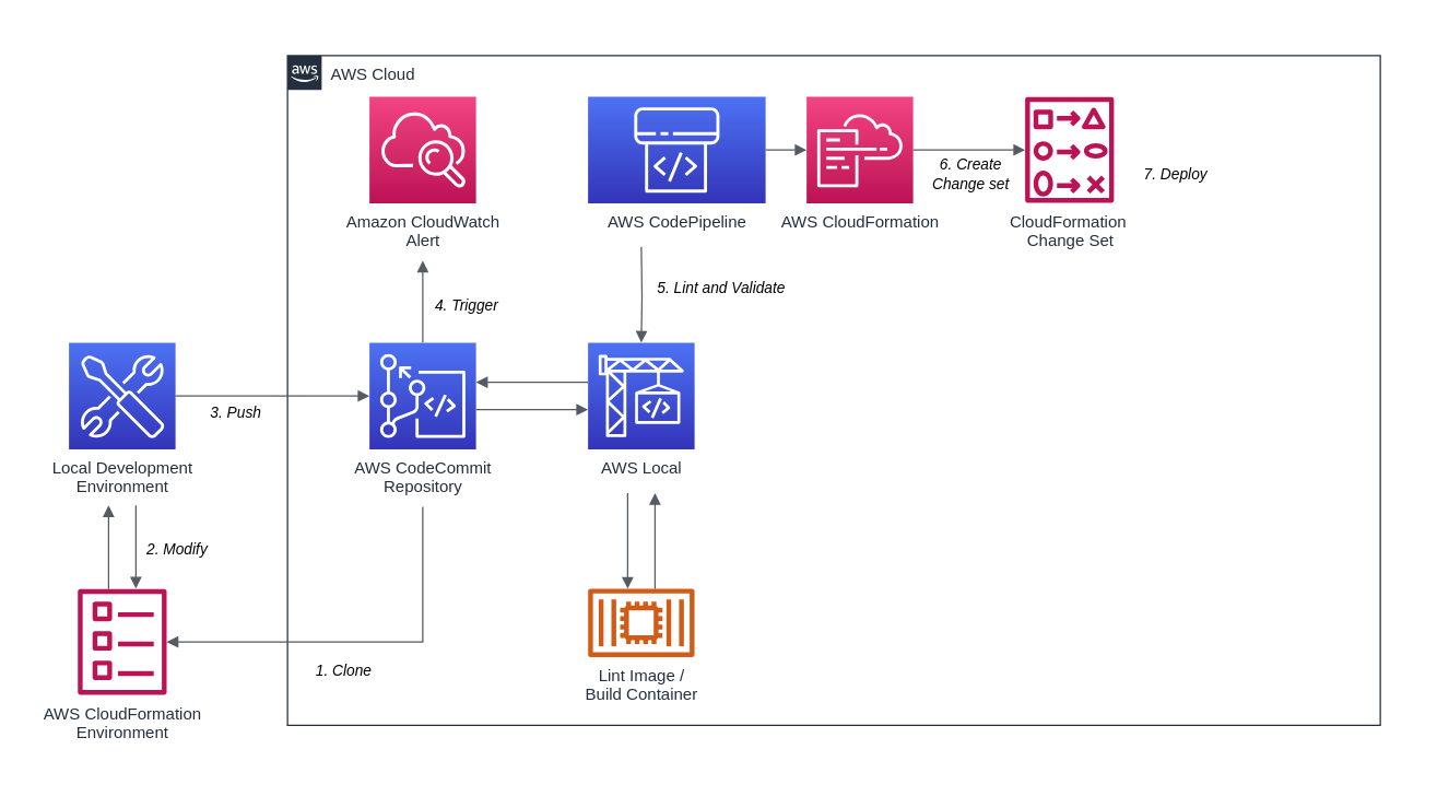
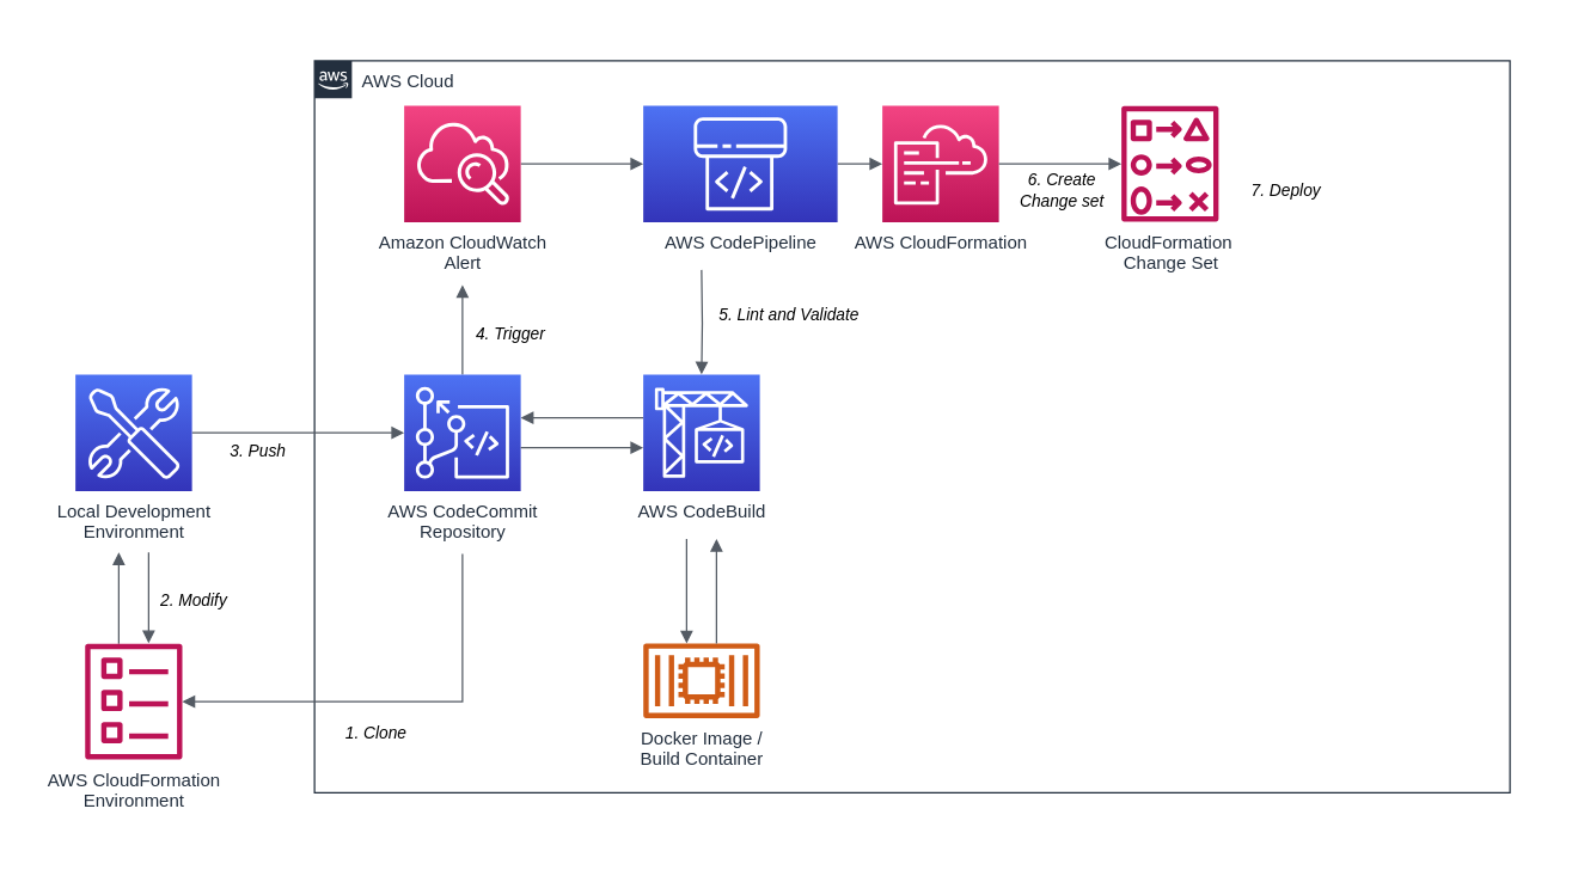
  <mxCell id="0" />
  <mxCell id="1" parent="0" />
  <mxCell id="2" value="" style="rounded=0;whiteSpace=wrap;html=1;align=left;strokeColor=none;" parent="1" vertex="1"><mxGeometry x="20" y="20" width="1010" height="540" as="geometry" /></mxCell>
  <mxCell id="3" value="AWS Cloud" style="points=[[0,0],[0.25,0],[0.5,0],[0.75,0],[1,0],[1,0.25],[1,0.5],[1,0.75],[1,1],[0.75,1],[0.5,1],[0.25,1],[0,1],[0,0.75],[0,0.5],[0,0.25]];outlineConnect=0;gradientColor=none;html=1;whiteSpace=wrap;fontSize=12;fontStyle=0;shape=mxgraph.aws4.group;grIcon=mxgraph.aws4.group_aws_cloud_alt;strokeColor=#232F3E;fillColor=none;verticalAlign=top;align=left;spacingLeft=30;fontColor=#232F3E;dashed=0;" vertex="1" parent="1"><mxGeometry x="210" y="40" width="800" height="490" as="geometry" /></mxCell>
  <mxCell id="4" style="edgeStyle=orthogonalEdgeStyle;rounded=0;orthogonalLoop=1;jettySize=auto;html=1;endArrow=block;endFill=1;strokeColor=#545B64;" parent="1" edge="1"><mxGeometry relative="1" as="geometry"><mxPoint x="430" y="279" as="sourcePoint" /><mxPoint x="348" y="279" as="targetPoint" /></mxGeometry></mxCell>
  <mxCell id="5" style="edgeStyle=orthogonalEdgeStyle;rounded=0;orthogonalLoop=1;jettySize=auto;html=1;endArrow=block;endFill=1;strokeColor=#545B64;" parent="1" edge="1"><mxGeometry relative="1" as="geometry"><mxPoint x="459" y="360" as="sourcePoint" /><mxPoint x="459" y="430.045" as="targetPoint" /></mxGeometry></mxCell>
- <mxCell id="6" value="AWS Local" style="outlineConnect=0;fontColor=#232F3E;gradientColor=#4D72F3;gradientDirection=north;fillColor=#3334B9;strokeColor=#ffffff;dashed=0;verticalLabelPosition=bottom;verticalAlign=top;align=center;html=1;fontSize=12;fontStyle=0;aspect=fixed;shape=mxgraph.aws4.resourceIcon;resIcon=mxgraph.aws4.codebuild;" parent="1" vertex="1"><mxGeometry x="430" y="250" width="78" height="78" as="geometry" /></mxCell>
+ <mxCell id="6" value="AWS CodeBuild" style="outlineConnect=0;fontColor=#232F3E;gradientColor=#4D72F3;gradientDirection=north;fillColor=#3334B9;strokeColor=#ffffff;dashed=0;verticalLabelPosition=bottom;verticalAlign=top;align=center;html=1;fontSize=12;fontStyle=0;aspect=fixed;shape=mxgraph.aws4.resourceIcon;resIcon=mxgraph.aws4.codebuild;" parent="1" vertex="1"><mxGeometry x="430" y="250" width="78" height="78" as="geometry" /></mxCell>
  <mxCell id="7" style="edgeStyle=orthogonalEdgeStyle;rounded=0;orthogonalLoop=1;jettySize=auto;html=1;endArrow=block;endFill=1;strokeColor=#545B64;fontStyle=2" parent="1" target="17" edge="1"><mxGeometry relative="1" as="geometry"><mxPoint x="309" y="370" as="sourcePoint" /><Array as="points"><mxPoint x="309" y="469" /></Array></mxGeometry></mxCell>
  <mxCell id="8" value="1. Clone" style="edgeLabel;html=1;align=center;verticalAlign=middle;resizable=0;points=[];fontStyle=2" parent="7" vertex="1" connectable="0"><mxGeometry x="-0.562" y="-1" relative="1" as="geometry"><mxPoint x="-58" y="56" as="offset" /></mxGeometry></mxCell>
  <mxCell id="9" style="edgeStyle=orthogonalEdgeStyle;rounded=0;orthogonalLoop=1;jettySize=auto;html=1;endArrow=block;endFill=1;strokeColor=#545B64;fontStyle=2" parent="1" source="11" edge="1"><mxGeometry relative="1" as="geometry"><mxPoint x="309" y="190" as="targetPoint" /></mxGeometry></mxCell>
  <mxCell id="10" value="4. Trigger" style="edgeLabel;html=1;align=center;verticalAlign=middle;resizable=0;points=[];fontStyle=2" parent="9" vertex="1" connectable="0"><mxGeometry x="-0.067" y="-2" relative="1" as="geometry"><mxPoint x="29" as="offset" /></mxGeometry></mxCell>
  <mxCell id="11" value="AWS CodeCommit&lt;br&gt;Repository" style="outlineConnect=0;fontColor=#232F3E;gradientColor=#4D72F3;gradientDirection=north;fillColor=#3334B9;strokeColor=#ffffff;dashed=0;verticalLabelPosition=bottom;verticalAlign=top;align=center;html=1;fontSize=12;fontStyle=0;aspect=fixed;shape=mxgraph.aws4.resourceIcon;resIcon=mxgraph.aws4.codecommit;" parent="1" vertex="1"><mxGeometry x="270" y="250" width="78" height="78" as="geometry" /></mxCell>
  <mxCell id="12" style="edgeStyle=orthogonalEdgeStyle;rounded=0;orthogonalLoop=1;jettySize=auto;html=1;endArrow=block;endFill=1;strokeColor=#545B64;" parent="1" target="6" edge="1"><mxGeometry relative="1" as="geometry"><mxPoint x="469" y="180" as="sourcePoint" /></mxGeometry></mxCell>
  <mxCell id="13" style="edgeStyle=orthogonalEdgeStyle;rounded=0;orthogonalLoop=1;jettySize=auto;html=1;endArrow=block;endFill=1;strokeColor=#545B64;" parent="1" source="14" target="15" edge="1"><mxGeometry relative="1" as="geometry" /></mxCell>
  <mxCell id="14" value="AWS CodePipeline" style="outlineConnect=0;fontColor=#232F3E;gradientColor=#4D72F3;gradientDirection=north;fillColor=#3334B9;strokeColor=#ffffff;dashed=0;verticalLabelPosition=bottom;verticalAlign=top;align=center;html=1;fontSize=12;fontStyle=0;aspect=fixed;shape=mxgraph.aws4.resourceIcon;resIcon=mxgraph.aws4.codepipeline;" parent="1" vertex="1"><mxGeometry x="430" y="70" width="130" height="78" as="geometry" /></mxCell>
  <mxCell id="15" value="AWS CloudFormation" style="outlineConnect=0;fontColor=#232F3E;gradientColor=#F34482;gradientDirection=north;fillColor=#BC1356;strokeColor=#ffffff;dashed=0;verticalLabelPosition=bottom;verticalAlign=top;align=center;html=1;fontSize=12;fontStyle=0;aspect=fixed;shape=mxgraph.aws4.resourceIcon;resIcon=mxgraph.aws4.cloudformation;" parent="1" vertex="1"><mxGeometry x="590" y="70" width="78" height="78" as="geometry" /></mxCell>
  <mxCell id="16" style="edgeStyle=orthogonalEdgeStyle;rounded=0;orthogonalLoop=1;jettySize=auto;html=1;endArrow=block;endFill=1;strokeColor=#545B64;" parent="1" source="17" edge="1"><mxGeometry relative="1" as="geometry"><mxPoint x="79" y="450.299" as="sourcePoint" /><mxPoint x="79" y="369" as="targetPoint" /><Array as="points"><mxPoint x="79" y="420" /><mxPoint x="79" y="420" /></Array></mxGeometry></mxCell>
  <mxCell id="17" value="AWS CloudFormation &lt;br&gt;Environment" style="outlineConnect=0;fontColor=#232F3E;gradientColor=none;fillColor=#BC1356;strokeColor=none;dashed=0;verticalLabelPosition=bottom;verticalAlign=top;align=center;html=1;fontSize=12;fontStyle=0;aspect=fixed;pointerEvents=1;shape=mxgraph.aws4.template;" parent="1" vertex="1"><mxGeometry x="56.5" y="430" width="65" height="78" as="geometry" /></mxCell>
  <mxCell id="18" style="edgeStyle=orthogonalEdgeStyle;rounded=0;orthogonalLoop=1;jettySize=auto;html=1;endArrow=block;endFill=1;strokeColor=#545B64;" parent="1" source="15" target="20" edge="1"><mxGeometry relative="1" as="geometry" /></mxCell>
  <mxCell id="19" value="6. Create&lt;br&gt;Change set" style="edgeLabel;html=1;align=center;verticalAlign=middle;resizable=0;points=[];fontStyle=2" parent="18" vertex="1" connectable="0"><mxGeometry x="-0.146" y="1" relative="1" as="geometry"><mxPoint x="6" y="18" as="offset" /></mxGeometry></mxCell>
  <mxCell id="20" value="CloudFormation&amp;nbsp;&lt;br&gt;Change Set" style="outlineConnect=0;fontColor=#232F3E;gradientColor=none;fillColor=#BC1356;strokeColor=none;dashed=0;verticalLabelPosition=bottom;verticalAlign=top;align=center;html=1;fontSize=12;fontStyle=0;aspect=fixed;pointerEvents=1;shape=mxgraph.aws4.change_set;" parent="1" vertex="1"><mxGeometry x="750" y="70" width="65" height="78" as="geometry" /></mxCell>
  <mxCell id="21" style="edgeStyle=orthogonalEdgeStyle;rounded=0;orthogonalLoop=1;jettySize=auto;html=1;strokeColor=#545B64;endFill=1;endArrow=block;fontStyle=2" parent="1" source="23" target="11" edge="1"><mxGeometry relative="1" as="geometry"><Array as="points"><mxPoint x="200" y="289" /><mxPoint x="200" y="289" /></Array></mxGeometry></mxCell>
  <mxCell id="22" value="3. Push" style="edgeLabel;html=1;align=center;verticalAlign=middle;resizable=0;points=[];fontStyle=2" parent="21" vertex="1" connectable="0"><mxGeometry x="0.024" relative="1" as="geometry"><mxPoint x="-30" y="11" as="offset" /></mxGeometry></mxCell>
  <mxCell id="23" value="Local Development &lt;br&gt;Environment" style="outlineConnect=0;fontColor=#232F3E;gradientColor=#4D72F3;gradientDirection=north;fillColor=#3334B9;strokeColor=#ffffff;dashed=0;verticalLabelPosition=bottom;verticalAlign=top;align=center;html=1;fontSize=12;fontStyle=0;aspect=fixed;shape=mxgraph.aws4.resourceIcon;resIcon=mxgraph.aws4.developer_tools;" parent="1" vertex="1"><mxGeometry x="50" y="250" width="78" height="78" as="geometry" /></mxCell>
  <mxCell id="24" style="edgeStyle=orthogonalEdgeStyle;rounded=0;orthogonalLoop=1;jettySize=auto;html=1;endArrow=block;endFill=1;strokeColor=#545B64;" parent="1" edge="1"><mxGeometry relative="1" as="geometry"><mxPoint x="348" y="299" as="sourcePoint" /><mxPoint x="430" y="299" as="targetPoint" /></mxGeometry></mxCell>
  <mxCell id="25" style="edgeStyle=orthogonalEdgeStyle;rounded=0;orthogonalLoop=1;jettySize=auto;html=1;endArrow=block;endFill=1;strokeColor=#545B64;fontStyle=2" parent="1" edge="1"><mxGeometry relative="1" as="geometry"><mxPoint x="99" y="369" as="sourcePoint" /><mxPoint x="99" y="430" as="targetPoint" /></mxGeometry></mxCell>
  <mxCell id="26" value="2. Modify" style="edgeLabel;html=1;align=center;verticalAlign=middle;resizable=0;points=[];fontStyle=2" parent="25" vertex="1" connectable="0"><mxGeometry x="-0.213" y="1" relative="1" as="geometry"><mxPoint x="28" y="7" as="offset" /></mxGeometry></mxCell>
+ <mxCell id="27" style="edgeStyle=orthogonalEdgeStyle;rounded=0;orthogonalLoop=1;jettySize=auto;html=1;endArrow=block;endFill=1;strokeColor=#545B64;" parent="1" source="28" target="14" edge="1"><mxGeometry relative="1" as="geometry" /></mxCell>
  <mxCell id="28" value="&lt;span style=&quot;text-align: left&quot;&gt;Amazon CloudWatch &lt;br&gt;Alert&lt;/span&gt;" style="outlineConnect=0;fontColor=#232F3E;gradientColor=#F34482;gradientDirection=north;fillColor=#BC1356;strokeColor=#ffffff;dashed=0;verticalLabelPosition=bottom;verticalAlign=top;align=center;html=1;fontSize=12;fontStyle=0;aspect=fixed;shape=mxgraph.aws4.resourceIcon;resIcon=mxgraph.aws4.cloudwatch;" parent="1" vertex="1"><mxGeometry x="270" y="70" width="78" height="78" as="geometry" /></mxCell>
- <mxCell id="29" value="Lint Image /&lt;br&gt;Build Container" style="outlineConnect=0;fontColor=#232F3E;gradientColor=none;fillColor=#D05C17;strokeColor=none;dashed=0;verticalLabelPosition=bottom;verticalAlign=top;align=center;html=1;fontSize=12;fontStyle=0;aspect=fixed;pointerEvents=1;shape=mxgraph.aws4.container_2;" parent="1" vertex="1"><mxGeometry x="430" y="430" width="78" height="50" as="geometry" /></mxCell>
+ <mxCell id="29" value="Docker Image /&lt;br&gt;Build Container" style="outlineConnect=0;fontColor=#232F3E;gradientColor=none;fillColor=#D05C17;strokeColor=none;dashed=0;verticalLabelPosition=bottom;verticalAlign=top;align=center;html=1;fontSize=12;fontStyle=0;aspect=fixed;pointerEvents=1;shape=mxgraph.aws4.container_2;" parent="1" vertex="1"><mxGeometry x="430" y="430" width="78" height="50" as="geometry" /></mxCell>
  <mxCell id="30" value="5. Lint and Validate" style="edgeStyle=orthogonalEdgeStyle;rounded=0;orthogonalLoop=1;jettySize=auto;html=1;endArrow=block;endFill=1;strokeColor=#545B64;align=left;fontStyle=2" parent="1" edge="1"><mxGeometry x="1" y="150" relative="1" as="geometry"><mxPoint x="479" y="430.045" as="sourcePoint" /><mxPoint x="479" y="360" as="targetPoint" /><mxPoint x="150" y="-150" as="offset" /></mxGeometry></mxCell>
  <mxCell id="31" value="7. Deploy" style="edgeLabel;html=1;align=center;verticalAlign=middle;resizable=0;points=[];fontStyle=2" parent="1" vertex="1" connectable="0"><mxGeometry x="859" y="126" as="geometry" /></mxCell>
